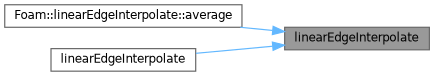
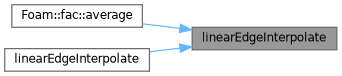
  digraph {
    rankdir=RL
    node [color=grey40 fillcolor=white fontname=Helvetica fontsize=10 shape=box style=filled]
    edge [color=steelblue1 dir=back fontname=Helvetica fontsize=10 labelfontname=Helvetica labelfontsize=10 style=solid]
    n1 [color=gray40 fillcolor=grey60 fontcolor=black height=0.2 label=linearEdgeInterpolate width=0.4]
-   n2 [height=0.2 label="Foam::linearEdgeInterpolate::average" width=0.4]
+   n2 [height=0.2 label="Foam::fac::average" width=0.4]
    n3 [height=0.2 label=linearEdgeInterpolate width=0.4]
    n1 -> n2
    n1 -> n3
  }
